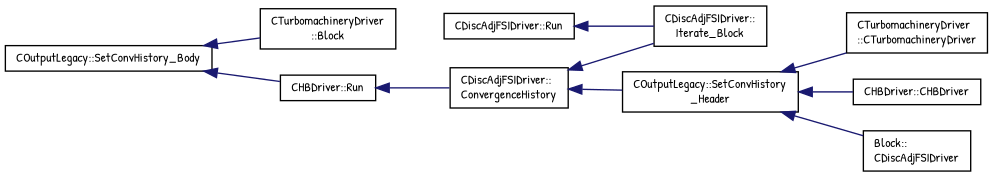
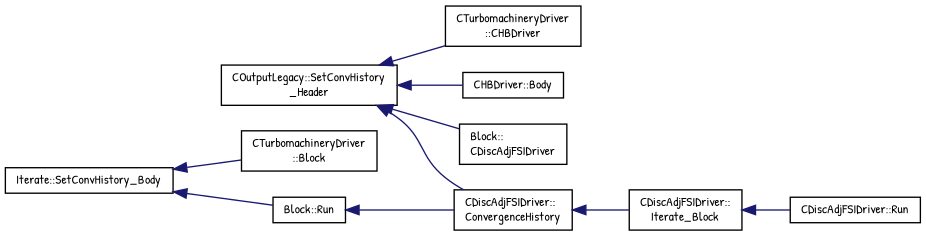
  digraph {
    fontname="Patrick Hand"
    rankdir=LR
    node [color=black fillcolor=white fontname="Patrick Hand" fontsize=10 shape=record style=filled]
    edge [color=midnightblue dir=back fontname="Patrick Hand" fontsize=10 labelfontname=Helvetica labelfontsize=10 style=solid]
    n1 [height=0.2 label="COutputLegacy::SetConvHistory\l_Header" width=0.4]
-   n2 [height=0.2 label="CTurbomachineryDriver\l::CTurbomachineryDriver" width=0.4]
-   n3 [height=0.2 label="CHBDriver::CHBDriver" width=0.4]
+   n2 [height=0.2 label="CTurbomachineryDriver\l::CHBDriver" width=0.4]
+   n3 [height=0.2 label="CHBDriver::Body" width=0.4]
    n4 [height=0.2 label="Block::\lCDiscAdjFSIDriver" width=0.4]
    n5 [height=0.2 label="CDiscAdjFSIDriver::\lConvergenceHistory" width=0.4]
-   n6 [height=0.2 label="COutputLegacy::SetConvHistory_Body" width=0.4]
+   n6 [height=0.2 label="Iterate::SetConvHistory_Body" width=0.4]
    n7 [height=0.2 label="CTurbomachineryDriver\l::Block" width=0.4]
-   n8 [height=0.2 label="CHBDriver::Run" width=0.4]
+   n8 [height=0.2 label="Block::Run" width=0.4]
    n9 [height=0.2 label="CDiscAdjFSIDriver::\lIterate_Block" width=0.4]
    n10 [height=0.2 label="CDiscAdjFSIDriver::Run" width=0.4]
    n1 -> n2
    n1 -> n3
    n1 -> n4
-   n5 -> n1
+   n1 -> n5
    n5 -> n9
    n6 -> n7
    n6 -> n8
    n8 -> n5
-   n10 -> n9
+   n9 -> n10
  }
